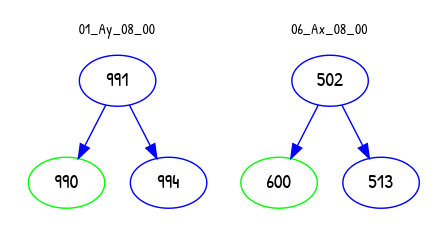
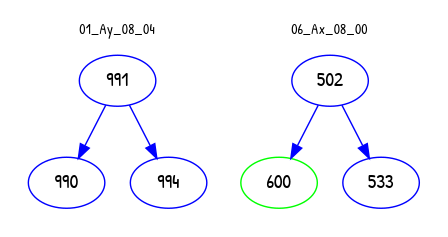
  digraph {
    fontname="Patrick Hand"
    node [color=blue fontname="Patrick Hand"]
    edge [color=blue fontname="Patrick Hand"]
    n1 [label=991]
-   n2 [color=green label=990]
+   n2 [label=990]
    n3 [label=994]
    n4 [label=502]
    n5 [color=green label=600]
-   n6 [label=513]
+   n6 [label=533]
    subgraph cluster_1 {
      color=white
      fontsize=10
-     label="01_Ay_08_00"
+     label="01_Ay_08_04"
      n1
      n2
      n3
    }
    subgraph cluster_2 {
      color=white
      fontsize=10
      label="06_Ax_08_00"
      n4
      n5
      n6
    }
    n1 -> n2
    n1 -> n3
    n4 -> n5
    n4 -> n6
  }
